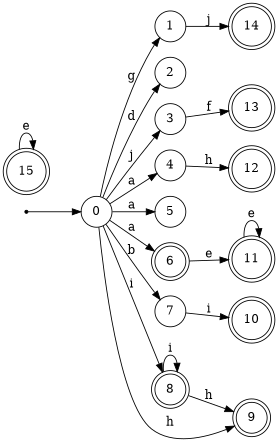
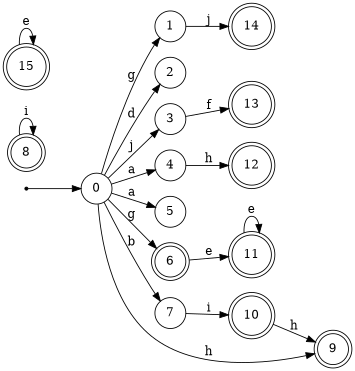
  digraph {
    rankdir=LR
    node [shape=doublecircle]
    dummy0 [shape=point]
    0 [shape=circle]
    1 [shape=circle]
    2 [shape=circle]
    3 [shape=circle]
    4 [shape=circle]
    5 [shape=circle]
    6
    7 [shape=circle]
    8
    9
    14
    13
    12
    11
    10
    15
    dummy0 -> 0
    0 -> 1 [label=g]
    0 -> 2 [label=d]
    0 -> 3 [label=j]
    0 -> 4 [label=a]
    0 -> 5 [label=a]
-   0 -> 6 [label=a]
+   0 -> 6 [label=g]
    0 -> 7 [label=b]
-   0 -> 8 [label=i]
    0 -> 9 [label=h]
    1 -> 14 [label=j]
    3 -> 13 [label=f]
    4 -> 12 [label=h]
    6 -> 11 [label=e]
    7 -> 10 [label=i]
    8 -> 8 [label=i]
-   8 -> 9 [label=h]
+   10 -> 9 [label=h]
    11 -> 11 [label=e]
    15 -> 15 [label=e]
  }
